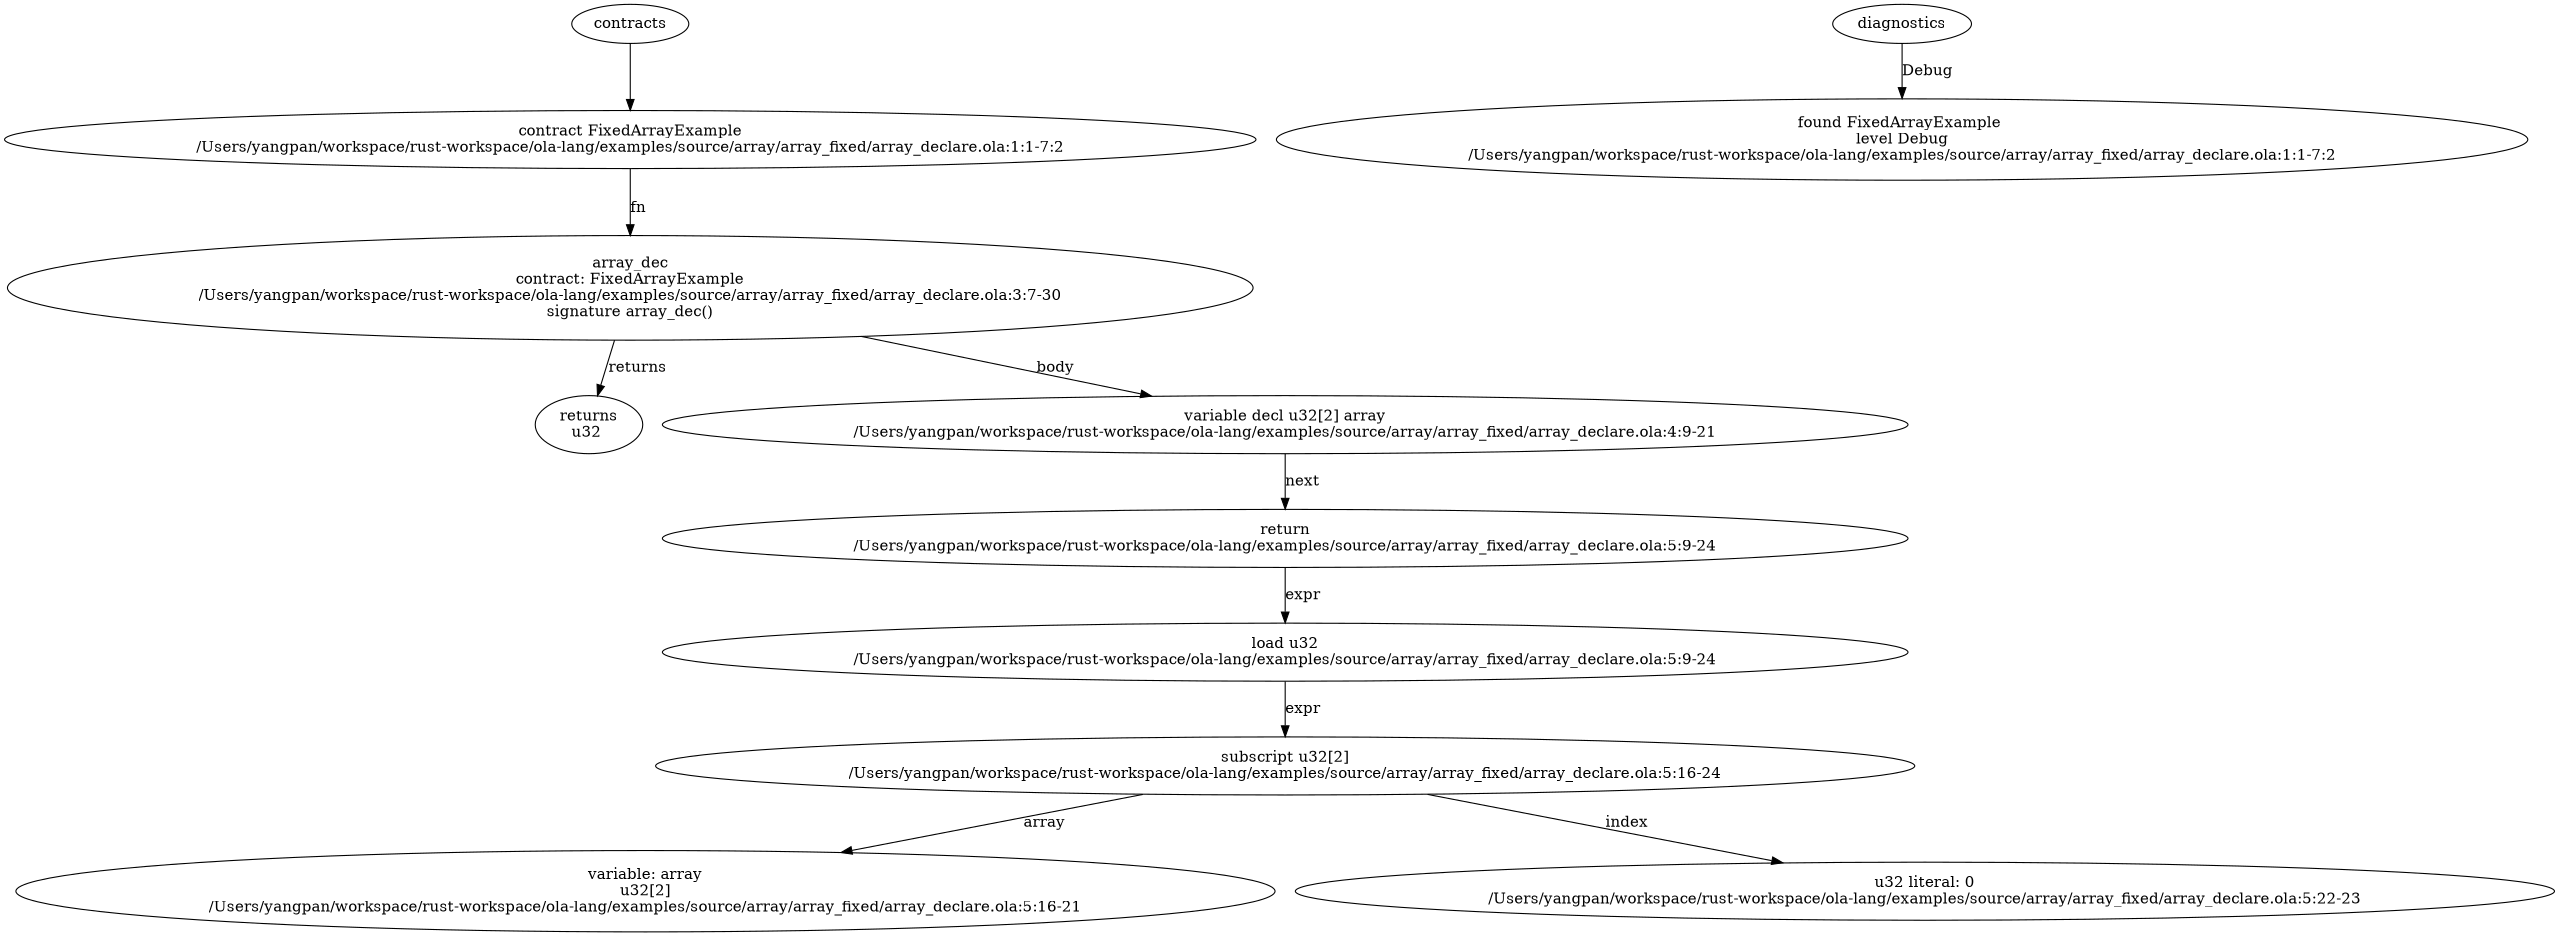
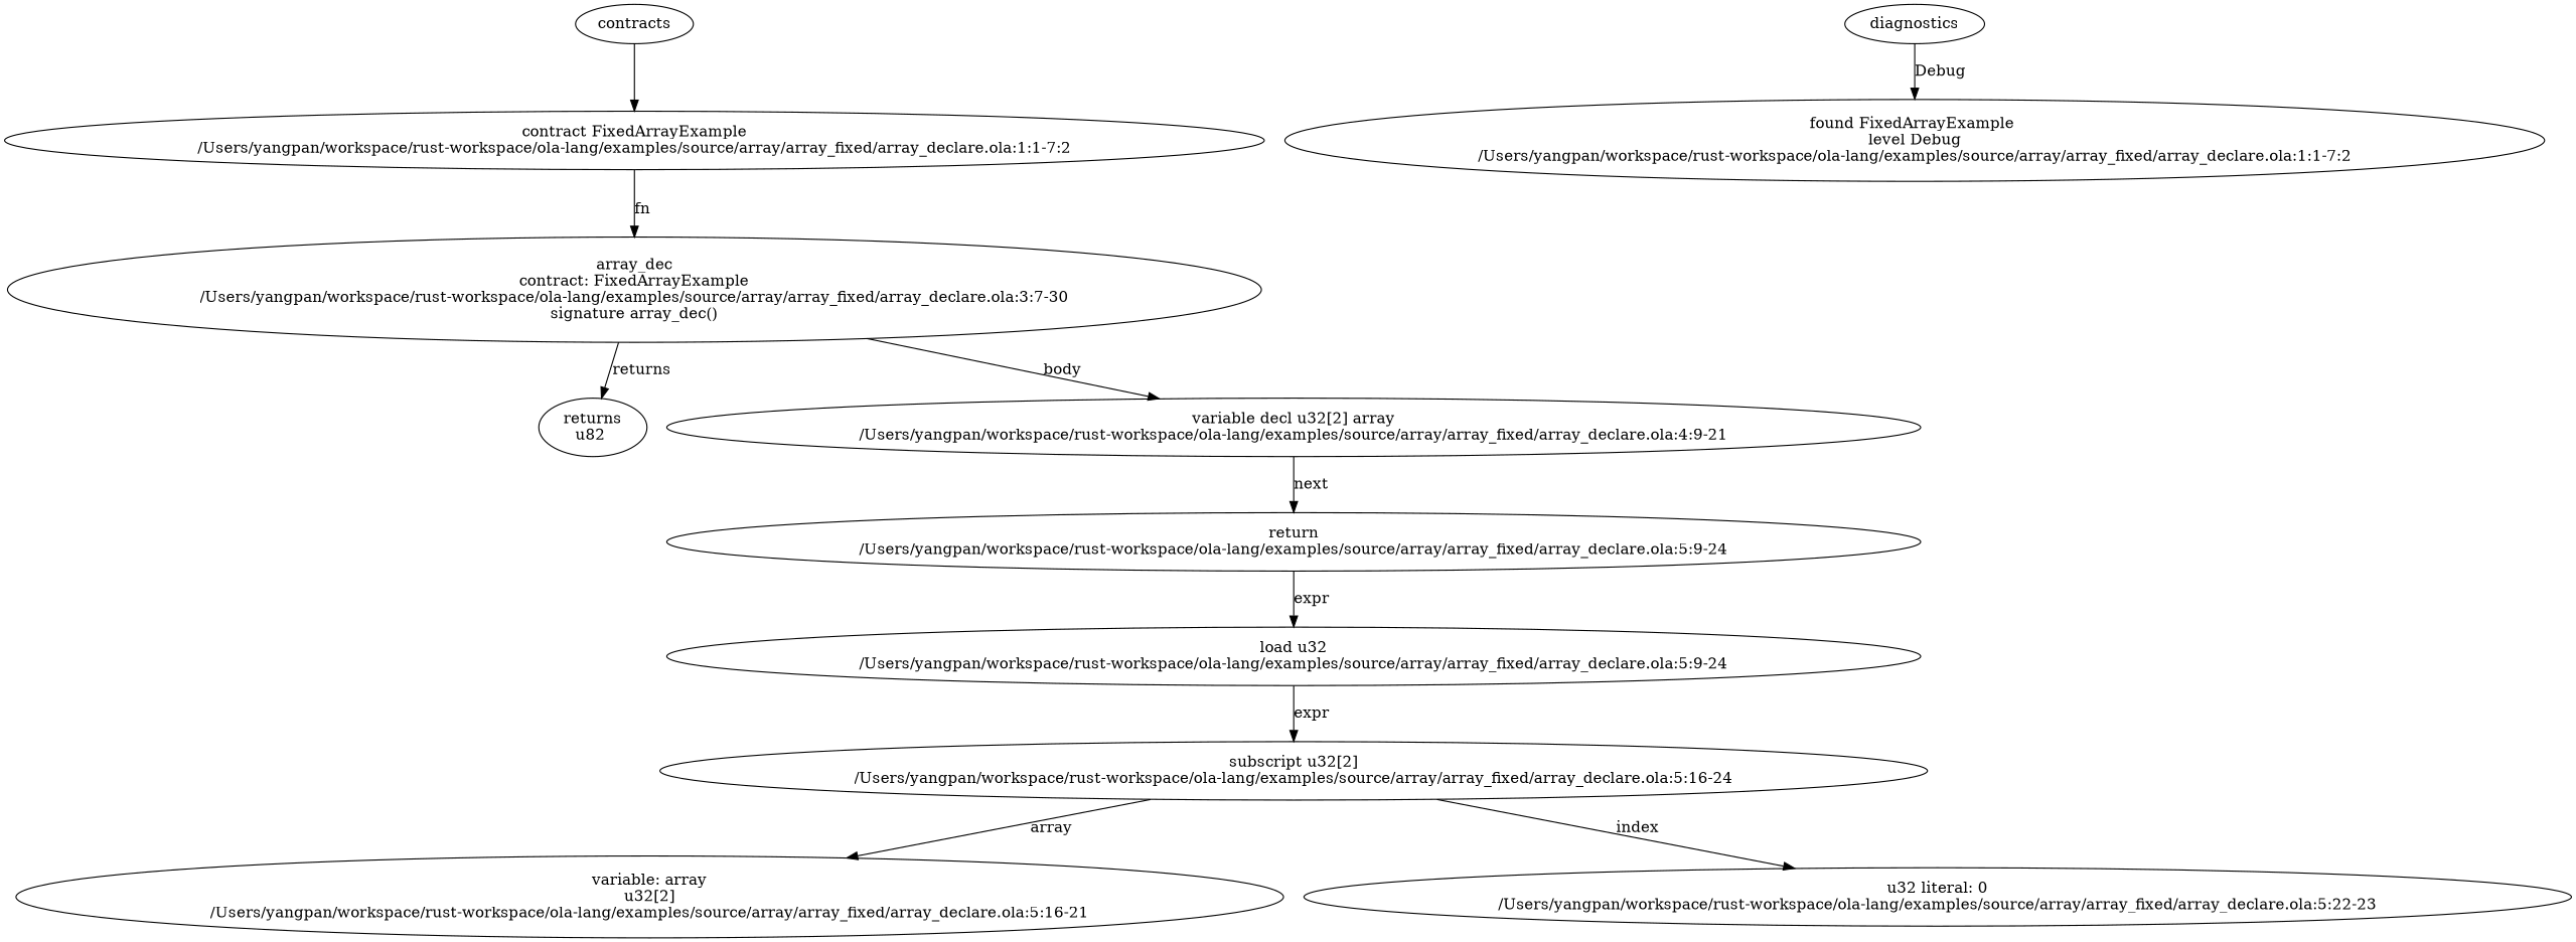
  strict digraph {
    n1 [label="contract FixedArrayExample\n/Users/yangpan/workspace/rust-workspace/ola-lang/examples/source/array/array_fixed/array_declare.ola:1:1-7:2"]
    n2 [label="array_dec\ncontract: FixedArrayExample\n/Users/yangpan/workspace/rust-workspace/ola-lang/examples/source/array/array_fixed/array_declare.ola:3:7-30\nsignature array_dec()"]
-   n3 [label="returns\nu32 "]
+   n3 [label="returns\nu82 "]
    n4 [label="variable decl u32[2] array\n/Users/yangpan/workspace/rust-workspace/ola-lang/examples/source/array/array_fixed/array_declare.ola:4:9-21"]
    n5 [label="return\n/Users/yangpan/workspace/rust-workspace/ola-lang/examples/source/array/array_fixed/array_declare.ola:5:9-24"]
    n6 [label="load u32\n/Users/yangpan/workspace/rust-workspace/ola-lang/examples/source/array/array_fixed/array_declare.ola:5:9-24"]
    n7 [label="subscript u32[2]\n/Users/yangpan/workspace/rust-workspace/ola-lang/examples/source/array/array_fixed/array_declare.ola:5:16-24"]
    n8 [label="variable: array\nu32[2]\n/Users/yangpan/workspace/rust-workspace/ola-lang/examples/source/array/array_fixed/array_declare.ola:5:16-21"]
    n9 [label="u32 literal: 0\n/Users/yangpan/workspace/rust-workspace/ola-lang/examples/source/array/array_fixed/array_declare.ola:5:22-23"]
    n10 [label="found FixedArrayExample \nlevel Debug\n/Users/yangpan/workspace/rust-workspace/ola-lang/examples/source/array/array_fixed/array_declare.ola:1:1-7:2"]
    contracts
    diagnostics
    n1 -> n2 [label=fn]
    n2 -> n3 [label=returns]
    n2 -> n4 [label=body]
    n4 -> n5 [label=next]
    n5 -> n6 [label=expr]
    n6 -> n7 [label=expr]
    n7 -> n8 [label=array]
    n7 -> n9 [label=index]
    contracts -> n1
    diagnostics -> n10 [label=Debug]
  }
